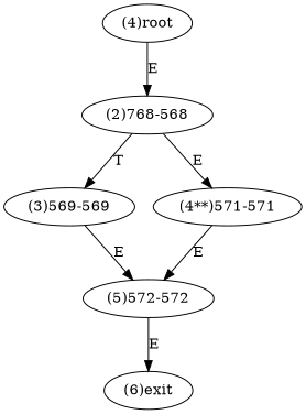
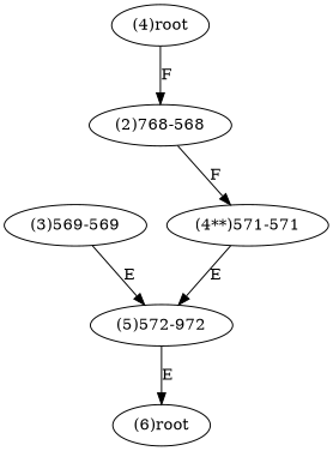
  digraph {
    n1 [label="(4)root"]
    n2 [label="(2)768-568"]
    n3 [label="(3)569-569"]
    n4 [label="(4**)571-571"]
-   n5 [label="(5)572-572"]
-   n6 [label="(6)exit"]
-   n1 -> n2 [label=E]
-   n2 -> n3 [label=T]
-   n2 -> n4 [label=E]
+   n5 [label="(5)572-972"]
+   n6 [label="(6)root"]
+   n1 -> n2 [label=F]
+   n2 -> n4 [label=F]
    n3 -> n5 [label=E]
    n4 -> n5 [label=E]
    n5 -> n6 [label=E]
  }
